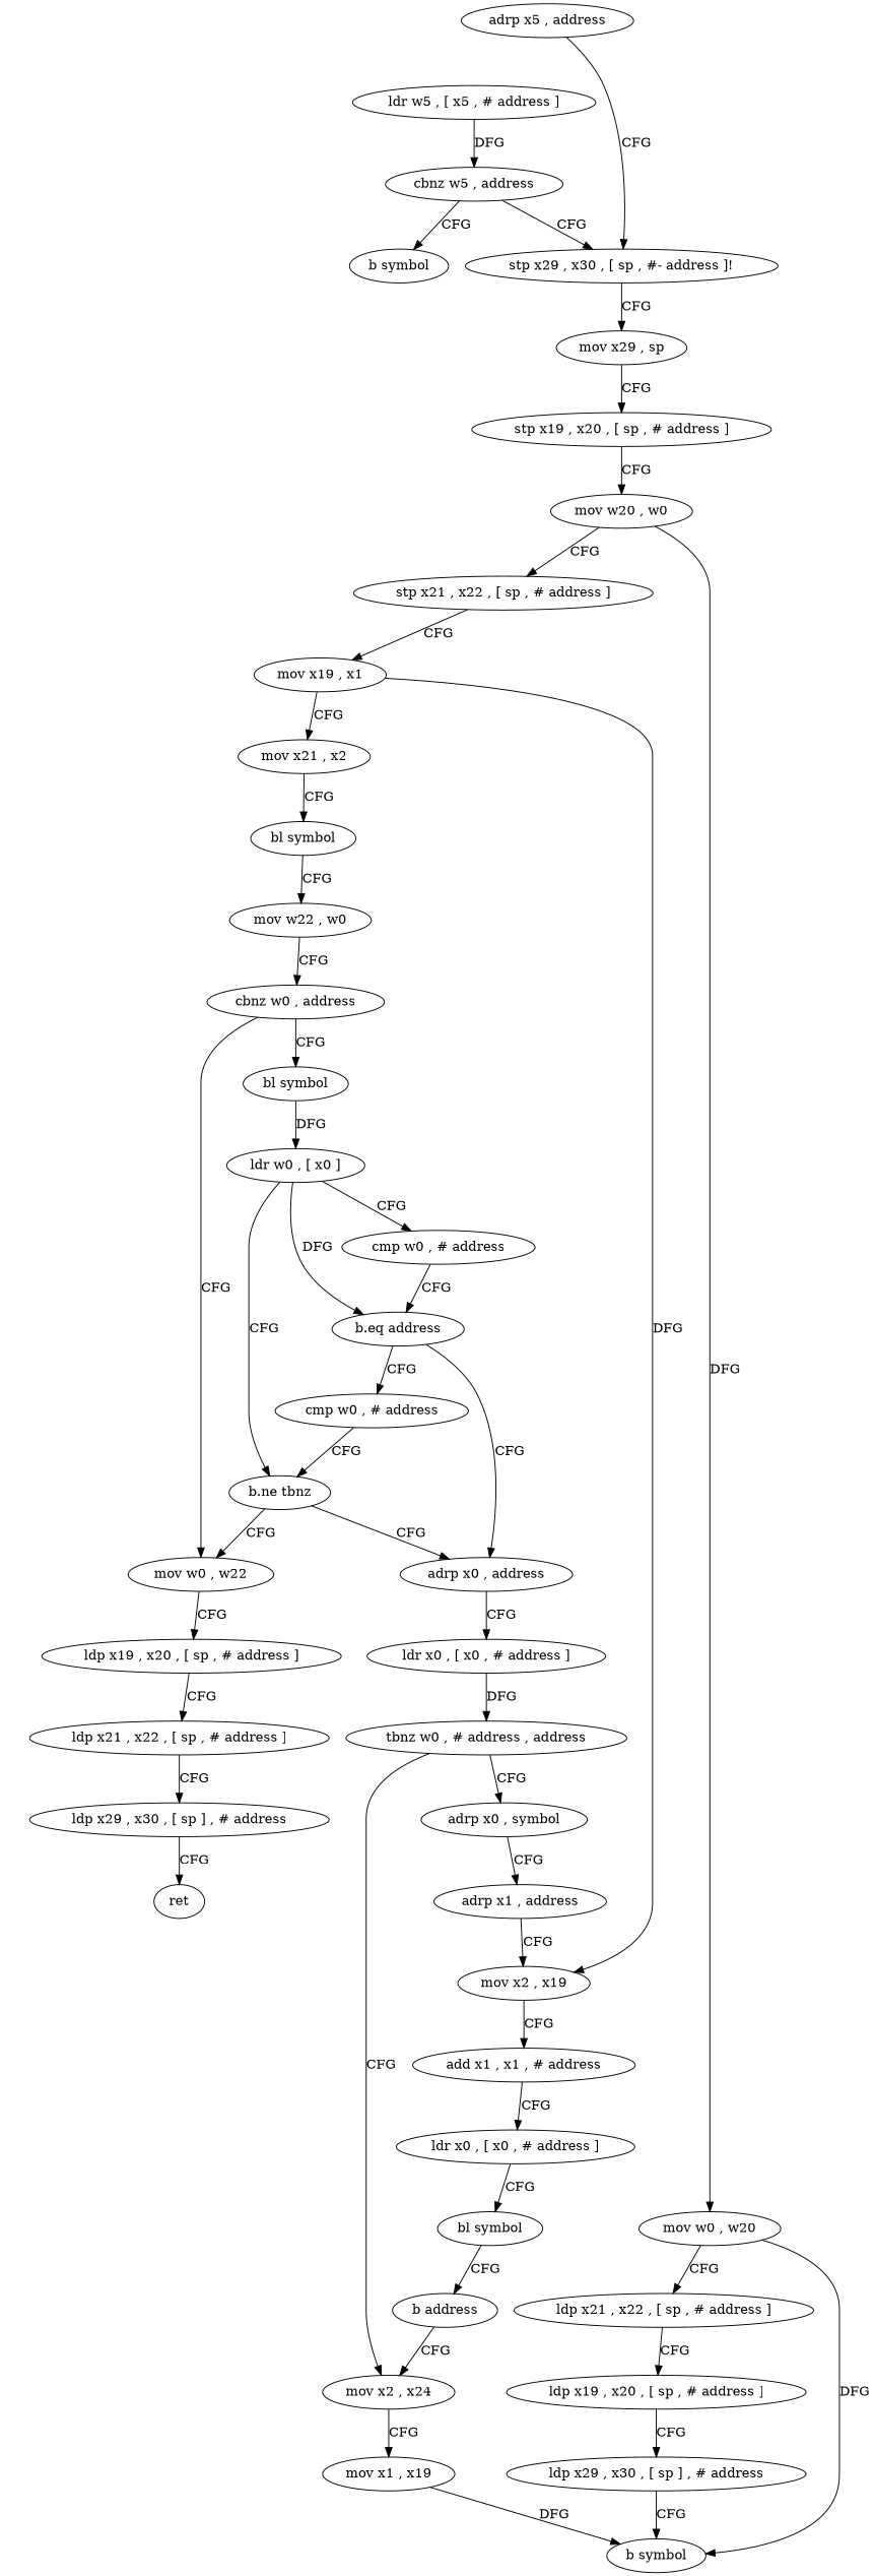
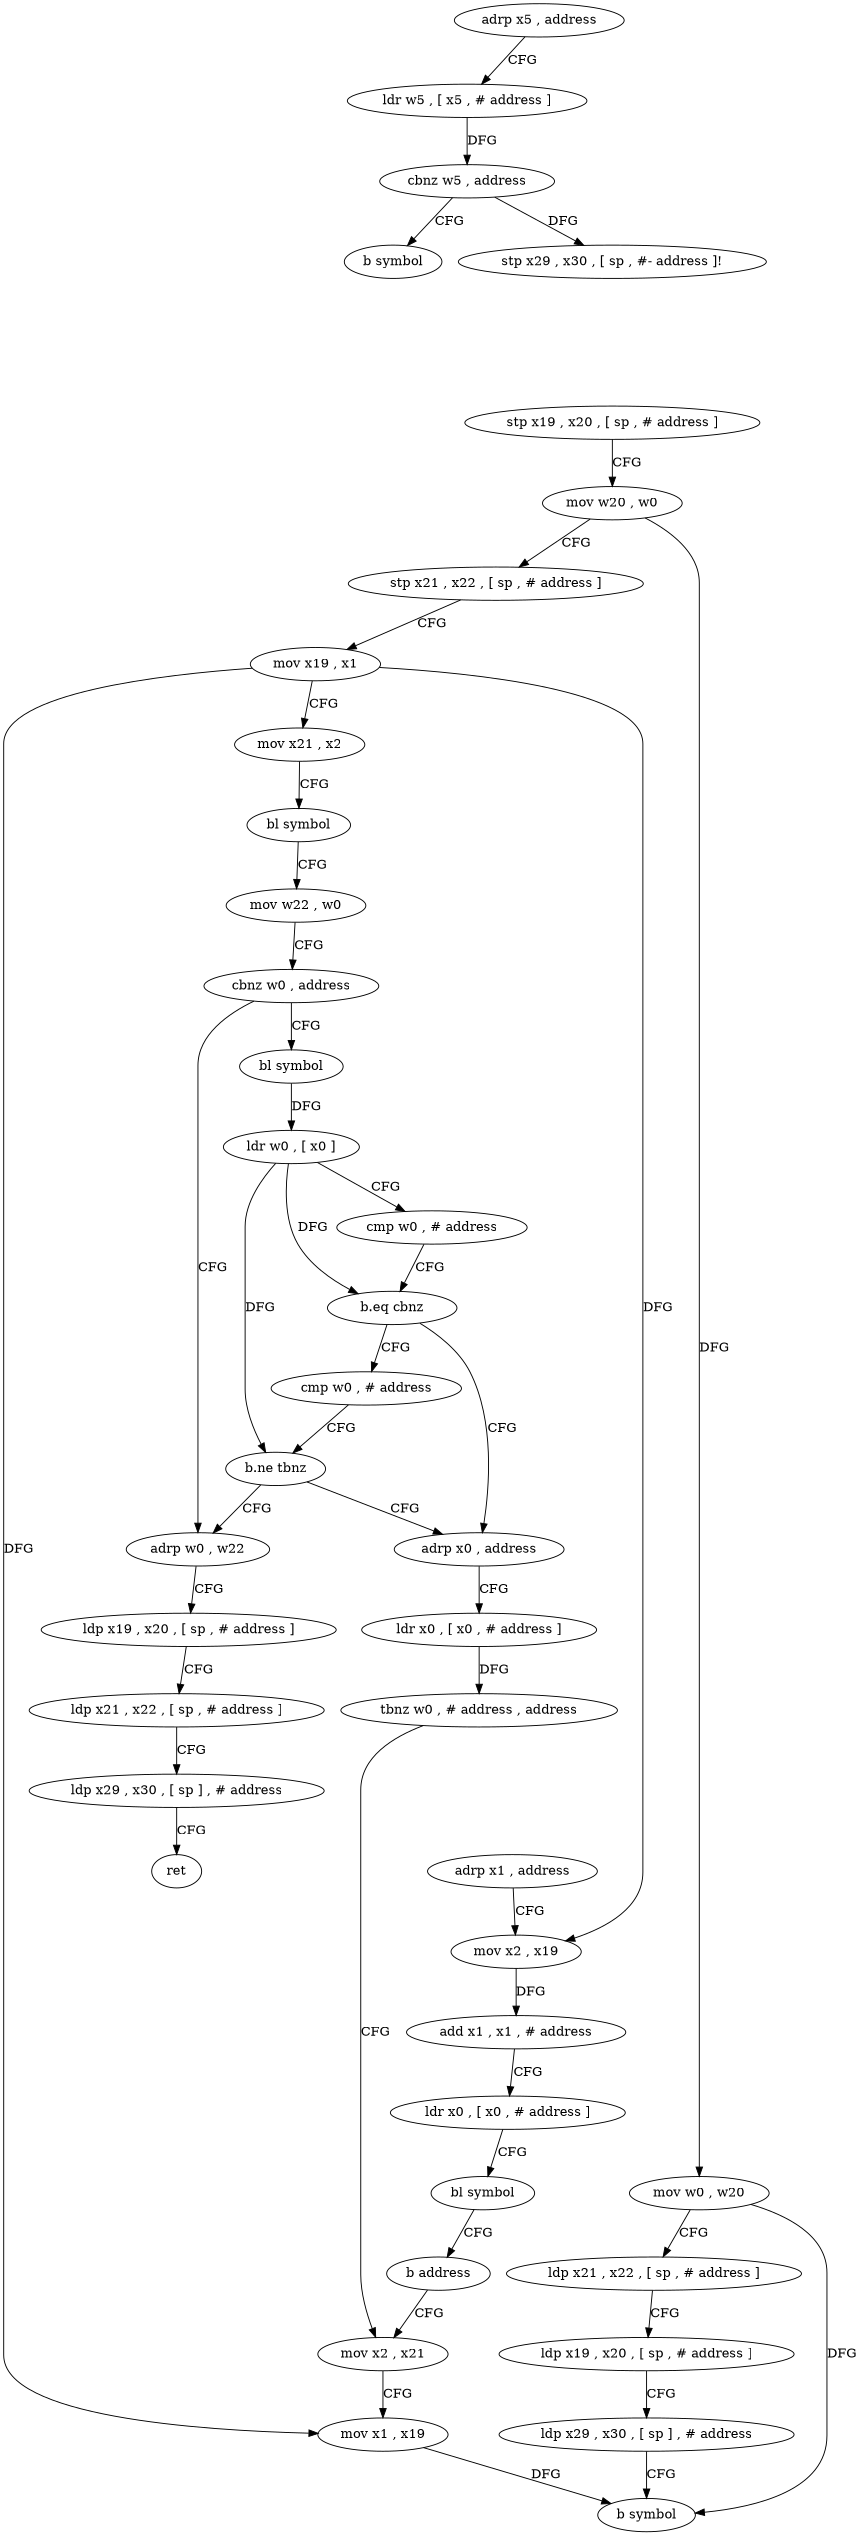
  digraph {
    n1 [label="adrp x5 , address"]
    n2 [label="ldr w5 , [ x5 , # address ]"]
    n3 [label="cbnz w5 , address"]
    n4 [label="b symbol"]
    n5 [label="stp x29 , x30 , [ sp , #- address ]!"]
-   n6 [label="mov x29 , sp"]
    n7 [label="stp x19 , x20 , [ sp , # address ]"]
    n8 [label="mov w20 , w0"]
    n9 [label="stp x21 , x22 , [ sp , # address ]"]
    n10 [label="mov w0 , w20"]
    n11 [label="mov x19 , x1"]
    n12 [label="b symbol"]
    n13 [label="ldp x21 , x22 , [ sp , # address ]"]
    n14 [label="mov x21 , x2"]
    n15 [label="mov x2 , x19"]
    n16 [label="mov x1 , x19"]
    n17 [label="bl symbol"]
    n18 [label="add x1 , x1 , # address"]
    n19 [label="mov w22 , w0"]
    n20 [label="cbnz w0 , address"]
    n21 [label="bl symbol"]
-   n22 [label="mov w0 , w22"]
+   n22 [label="adrp w0 , w22"]
    n23 [label="ldr w0 , [ x0 ]"]
    n24 [label="ldp x19 , x20 , [ sp , # address ]"]
    n25 [label="cmp w0 , # address"]
-   n26 [label="b.eq address"]
+   n26 [label="b.eq cbnz"]
    n27 [label="b.ne tbnz"]
    n28 [label="ldp x21 , x22 , [ sp , # address ]"]
    n29 [label="adrp x0 , address"]
    n30 [label="cmp w0 , # address"]
    n31 [label="ldr x0 , [ x0 , # address ]"]
    n32 [label="tbnz w0 , # address , address"]
    n33 [label="ldp x29 , x30 , [ sp ] , # address"]
    n34 [label=ret]
-   n35 [label="adrp x0 , symbol"]
-   n36 [label="mov x2 , x24"]
+   n36 [label="mov x2 , x21"]
    n37 [label="adrp x1 , address"]
    n38 [label="ldr x0 , [ x0 , # address ]"]
    n39 [label="bl symbol"]
    n40 [label="b address"]
    n41 [label="ldp x19 , x20 , [ sp , # address ]"]
    n42 [label="ldp x29 , x30 , [ sp ] , # address"]
-   n1 -> n5 [label=CFG]
+   n1 -> n2 [label=CFG]
    n2 -> n3 [label=DFG]
    n3 -> n4 [label=CFG]
-   n3 -> n5 [label=CFG]
-   n5 -> n6 [label=CFG]
-   n6 -> n7 [label=CFG]
+   n3 -> n5 [label=DFG]
    n7 -> n8 [label=CFG]
    n8 -> n9 [label=CFG]
    n8 -> n10 [label=DFG]
    n9 -> n11 [label=CFG]
    n10 -> n12 [label=DFG]
    n10 -> n13 [label=CFG]
    n11 -> n14 [label=CFG]
    n11 -> n15 [label=DFG]
+   n11 -> n16 [label=DFG]
    n13 -> n41 [label=CFG]
    n14 -> n17 [label=CFG]
-   n15 -> n18 [label=CFG]
+   n15 -> n18 [label=DFG]
    n16 -> n12 [label=DFG]
    n17 -> n19 [label=CFG]
    n18 -> n38 [label=CFG]
    n19 -> n20 [label=CFG]
    n20 -> n21 [label=CFG]
    n20 -> n22 [label=CFG]
    n21 -> n23 [label=DFG]
    n22 -> n24 [label=CFG]
    n23 -> n25 [label=CFG]
    n23 -> n26 [label=DFG]
-   n23 -> n27 [label=CFG]
+   n23 -> n27 [label=DFG]
    n24 -> n28 [label=CFG]
    n25 -> n26 [label=CFG]
    n26 -> n29 [label=CFG]
    n26 -> n30 [label=CFG]
    n27 -> n22 [label=CFG]
    n27 -> n29 [label=CFG]
    n28 -> n33 [label=CFG]
    n29 -> n31 [label=CFG]
    n30 -> n27 [label=CFG]
    n31 -> n32 [label=DFG]
-   n32 -> n35 [label=CFG]
    n32 -> n36 [label=CFG]
    n33 -> n34 [label=CFG]
-   n35 -> n37 [label=CFG]
    n36 -> n16 [label=CFG]
    n37 -> n15 [label=CFG]
    n38 -> n39 [label=CFG]
    n39 -> n40 [label=CFG]
    n40 -> n36 [label=CFG]
    n41 -> n42 [label=CFG]
    n42 -> n12 [label=CFG]
  }
